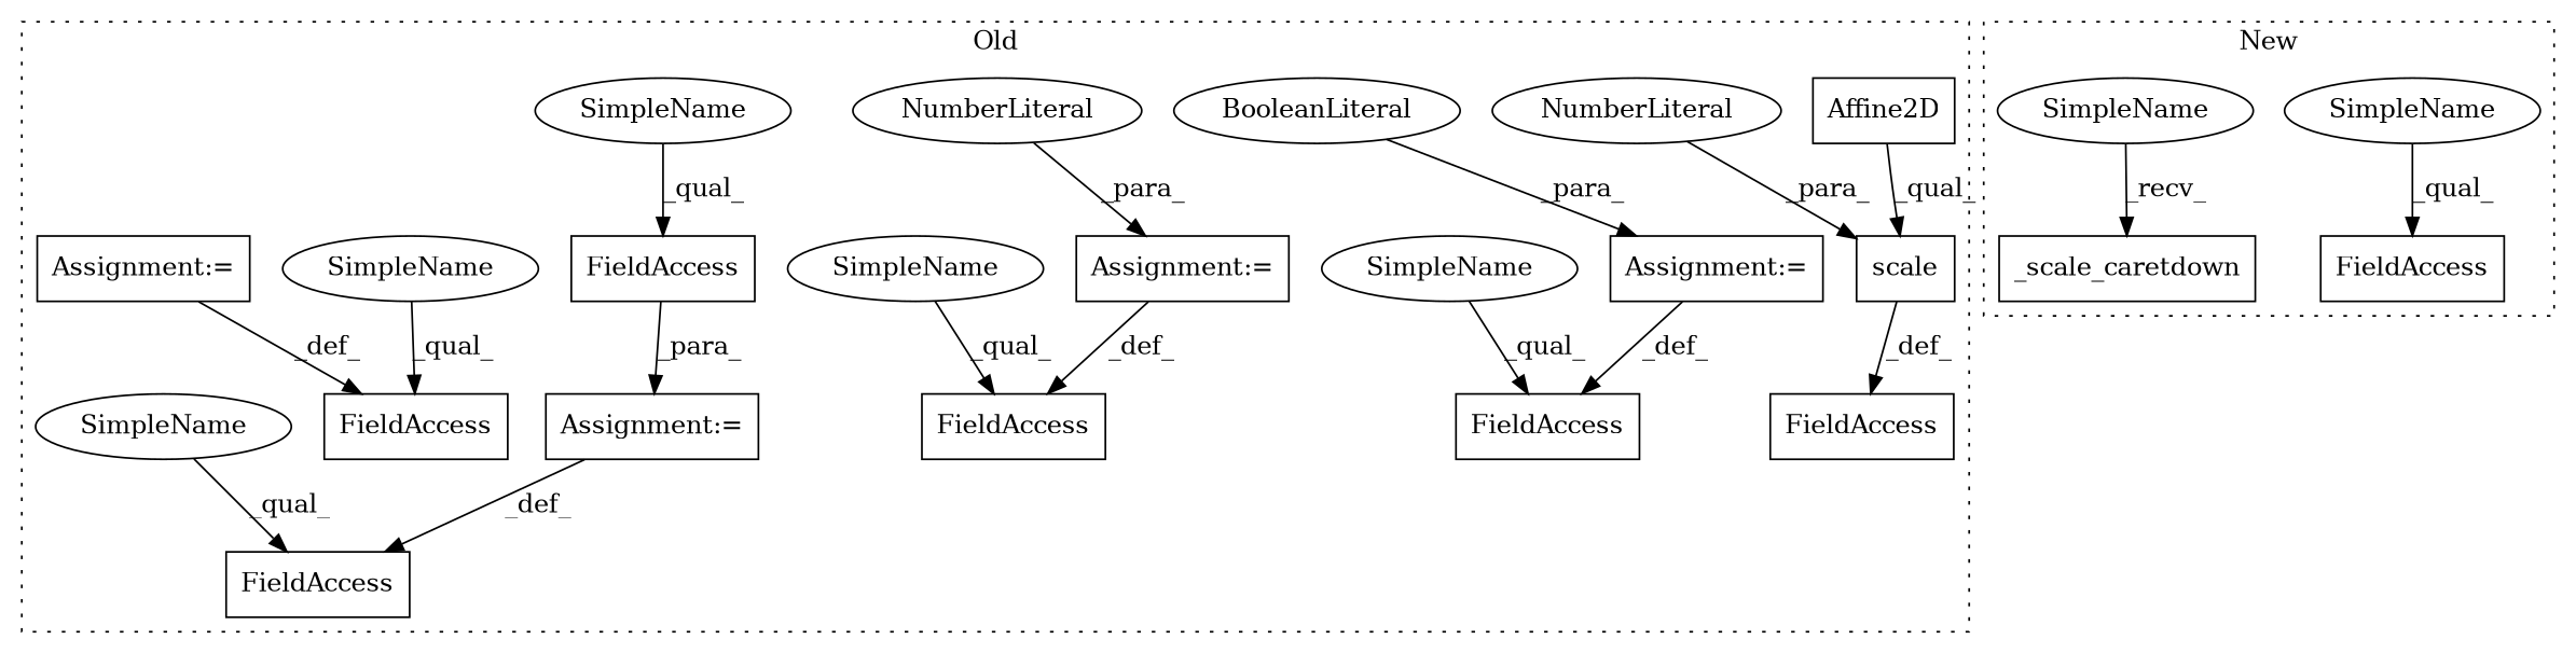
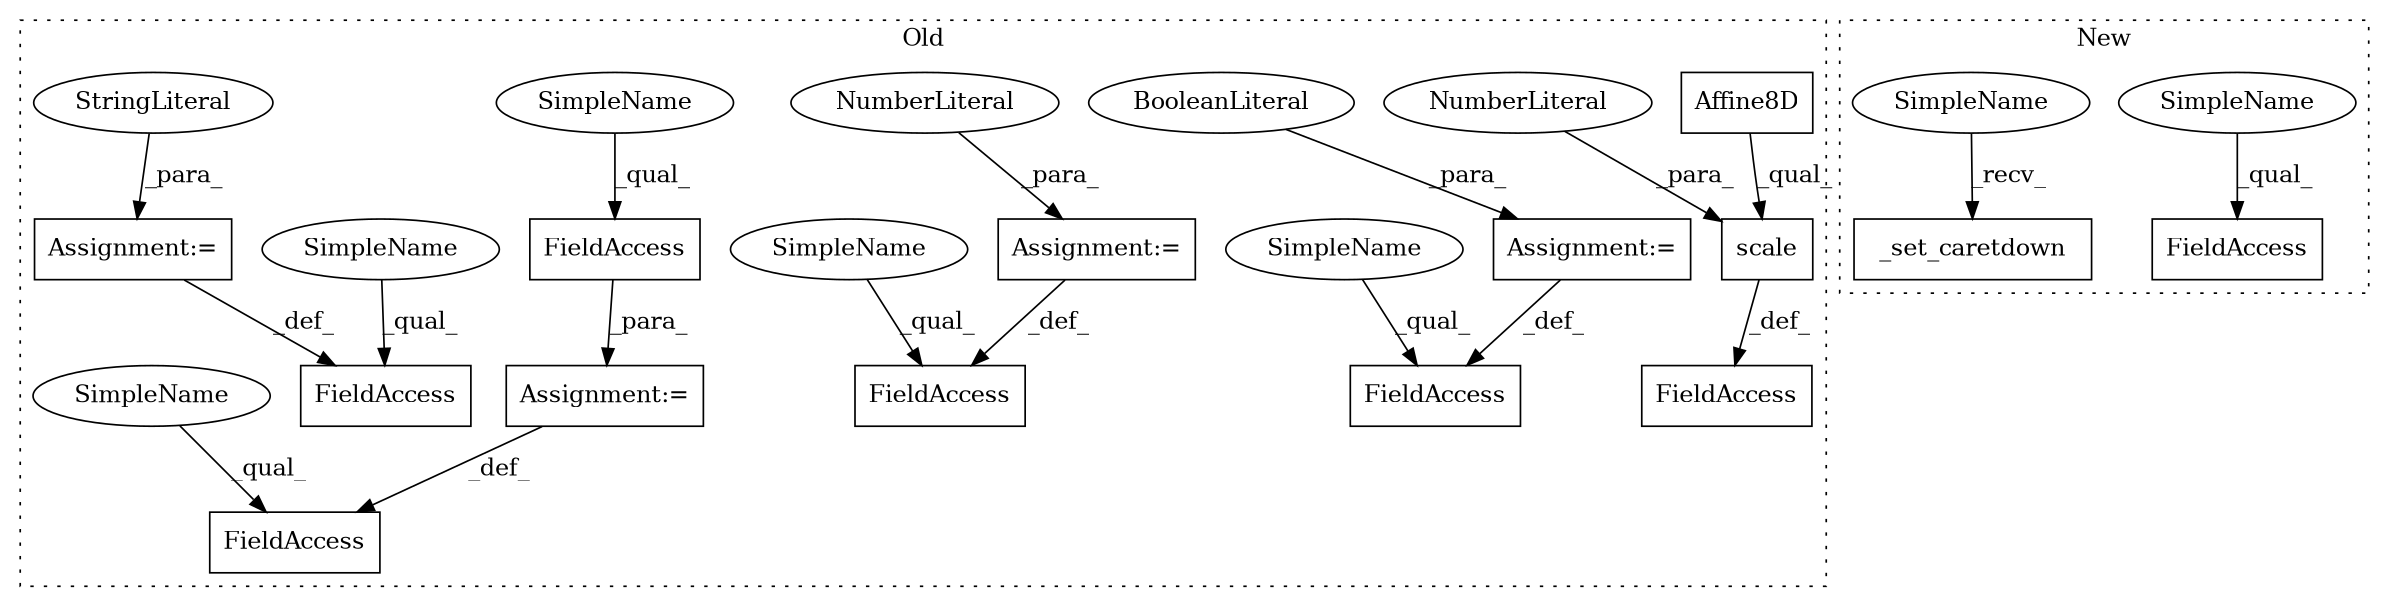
  digraph {
    node [a=22 l=4 s=23563 shape=box]
-   n1 [a=32 l=10 label=Affine2D s=23434]
+   n1 [a=32 l=10 label=Affine8D s=23434]
    n2 [l=15 label=FieldAccess s=23418]
    n3 [l=15 label=FieldAccess]
    n4 [l=12 label=FieldAccess s=23506]
    n5 [l=20 label=FieldAccess s=23476]
    n6 [a=32 l="6,1" label=scale s="23445,23454"]
    n7 [a=34 l=3 label=NumberLiteral s=23451 shape=ellipse]
    n8 [a=7 l=1 label="Assignment:=" s=23496]
    n9 [a=34 l=3 label=NumberLiteral s=23497 shape=ellipse]
    n10 [a=7 l=1 label="Assignment:=" s=23518]
    n11 [a=9 l=5 label=BooleanLiteral s=23519 shape=ellipse]
    n12 [a=7 l=1 label="Assignment:=" s=23578]
+   n13 [a=45 l=7 label=StringLiteral s=23579 shape=ellipse]
    n14 [l=16 label=FieldAccess s=23541]
    n15 [l=10 label=FieldAccess s=23530]
    n16 [a=7 l=1 label="Assignment:=" s=23540]
    n17 [a=42 label=SimpleName s=23541 shape=ellipse]
    n18 [a=42 label=SimpleName s=23506 shape=ellipse]
    n19 [a=42 label=SimpleName shape=ellipse]
    n20 [a=42 label=SimpleName s=23476 shape=ellipse]
    n21 [a=42 label=SimpleName s=23530 shape=ellipse]
-   n22 [a=32 l=16 label=_scale_caretdown s=23233]
+   n22 [a=32 l=16 label=_set_caretdown s=23233]
    n23 [l=15 label=FieldAccess s=23271]
    n24 [a=42 label=SimpleName s=23271 shape=ellipse]
    n25 [a=42 label=SimpleName s=23228 shape=ellipse]
    subgraph cluster_1 {
      label=Old
      style=dotted
      n1
      n2
      n3
      n4
      n5
      n6
      n7
      n8
      n9
      n10
      n11
      n12
+     n13
      n14
      n15
      n16
      n17
      n18
      n19
      n20
      n21
    }
    subgraph cluster_2 {
      label=New
      style=dotted
      n22
      n23
      n24
      n25
    }
    n1 -> n6 [label=_qual_]
    n6 -> n2 [label=_def_]
    n7 -> n6 [label=_para_]
    n8 -> n5 [label=_def_]
    n9 -> n8 [label=_para_]
    n10 -> n4 [label=_def_]
    n11 -> n10 [label=_para_]
    n12 -> n3 [label=_def_]
+   n13 -> n12 [label=_para_]
    n14 -> n16 [label=_para_]
    n16 -> n15 [label=_def_]
    n17 -> n14 [label=_qual_]
    n18 -> n4 [label=_qual_]
    n19 -> n3 [label=_qual_]
    n20 -> n5 [label=_qual_]
    n21 -> n15 [label=_qual_]
    n24 -> n23 [label=_qual_]
    n25 -> n22 [label=_recv_]
  }
